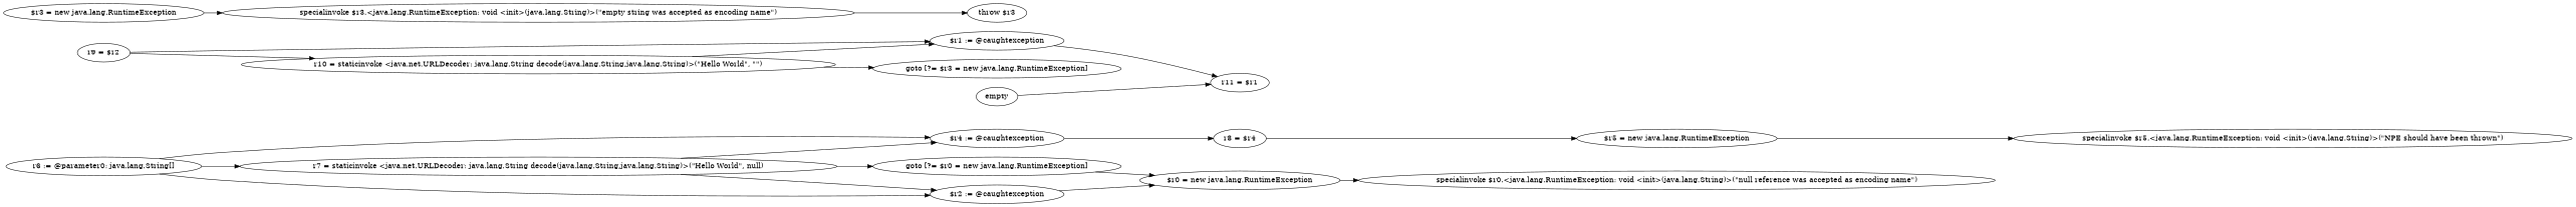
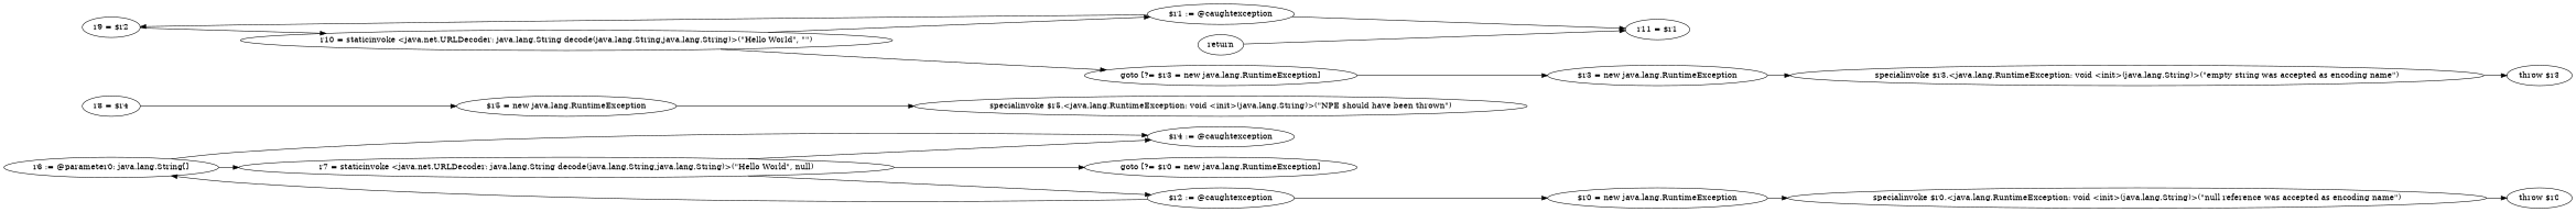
  digraph {
    rankdir=LR
    "r6 := @parameter0: java.lang.String[]"
    "r7 = staticinvoke <java.net.URLDecoder: java.lang.String decode(java.lang.String,java.lang.String)>(\"Hello World\", null)"
    "$r4 := @caughtexception"
    "$r2 := @caughtexception"
    "goto [?= $r0 = new java.lang.RuntimeException]"
    "r8 = $r4"
    "$r0 = new java.lang.RuntimeException"
    "specialinvoke $r0.<java.lang.RuntimeException: void <init>(java.lang.String)>(\"null reference was accepted as encoding name\")"
    "$r5 = new java.lang.RuntimeException"
    "specialinvoke $r5.<java.lang.RuntimeException: void <init>(java.lang.String)>(\"NPE should have been thrown\")"
    "r9 = $r2"
    "r10 = staticinvoke <java.net.URLDecoder: java.lang.String decode(java.lang.String,java.lang.String)>(\"Hello World\", \"\")"
    "$r1 := @caughtexception"
    "goto [?= $r3 = new java.lang.RuntimeException]"
    "r11 = $r1"
    "$r3 = new java.lang.RuntimeException"
    "specialinvoke $r3.<java.lang.RuntimeException: void <init>(java.lang.String)>(\"empty string was accepted as encoding name\")"
-   return [label=empty]
+   return
    "throw $r3"
+   "throw $r0"
    "r6 := @parameter0: java.lang.String[]" -> "r7 = staticinvoke <java.net.URLDecoder: java.lang.String decode(java.lang.String,java.lang.String)>(\"Hello World\", null)"
    "r6 := @parameter0: java.lang.String[]" -> "$r4 := @caughtexception"
-   "r6 := @parameter0: java.lang.String[]" -> "$r2 := @caughtexception"
+   "$r2 := @caughtexception" -> "r6 := @parameter0: java.lang.String[]"
    "r7 = staticinvoke <java.net.URLDecoder: java.lang.String decode(java.lang.String,java.lang.String)>(\"Hello World\", null)" -> "$r4 := @caughtexception"
    "r7 = staticinvoke <java.net.URLDecoder: java.lang.String decode(java.lang.String,java.lang.String)>(\"Hello World\", null)" -> "$r2 := @caughtexception"
    "r7 = staticinvoke <java.net.URLDecoder: java.lang.String decode(java.lang.String,java.lang.String)>(\"Hello World\", null)" -> "goto [?= $r0 = new java.lang.RuntimeException]"
-   "$r4 := @caughtexception" -> "r8 = $r4"
    "$r2 := @caughtexception" -> "$r0 = new java.lang.RuntimeException"
-   "goto [?= $r0 = new java.lang.RuntimeException]" -> "$r0 = new java.lang.RuntimeException"
    "r8 = $r4" -> "$r5 = new java.lang.RuntimeException"
    "$r0 = new java.lang.RuntimeException" -> "specialinvoke $r0.<java.lang.RuntimeException: void <init>(java.lang.String)>(\"null reference was accepted as encoding name\")"
+   "specialinvoke $r0.<java.lang.RuntimeException: void <init>(java.lang.String)>(\"null reference was accepted as encoding name\")" -> "throw $r0"
    "$r5 = new java.lang.RuntimeException" -> "specialinvoke $r5.<java.lang.RuntimeException: void <init>(java.lang.String)>(\"NPE should have been thrown\")"
    "r9 = $r2" -> "r10 = staticinvoke <java.net.URLDecoder: java.lang.String decode(java.lang.String,java.lang.String)>(\"Hello World\", \"\")"
-   "r9 = $r2" -> "$r1 := @caughtexception"
+   "$r1 := @caughtexception" -> "r9 = $r2"
    "r10 = staticinvoke <java.net.URLDecoder: java.lang.String decode(java.lang.String,java.lang.String)>(\"Hello World\", \"\")" -> "$r1 := @caughtexception"
    "r10 = staticinvoke <java.net.URLDecoder: java.lang.String decode(java.lang.String,java.lang.String)>(\"Hello World\", \"\")" -> "goto [?= $r3 = new java.lang.RuntimeException]"
    "$r1 := @caughtexception" -> "r11 = $r1"
+   "goto [?= $r3 = new java.lang.RuntimeException]" -> "$r3 = new java.lang.RuntimeException"
    "$r3 = new java.lang.RuntimeException" -> "specialinvoke $r3.<java.lang.RuntimeException: void <init>(java.lang.String)>(\"empty string was accepted as encoding name\")"
    "specialinvoke $r3.<java.lang.RuntimeException: void <init>(java.lang.String)>(\"empty string was accepted as encoding name\")" -> "throw $r3"
    return -> "r11 = $r1"
  }
